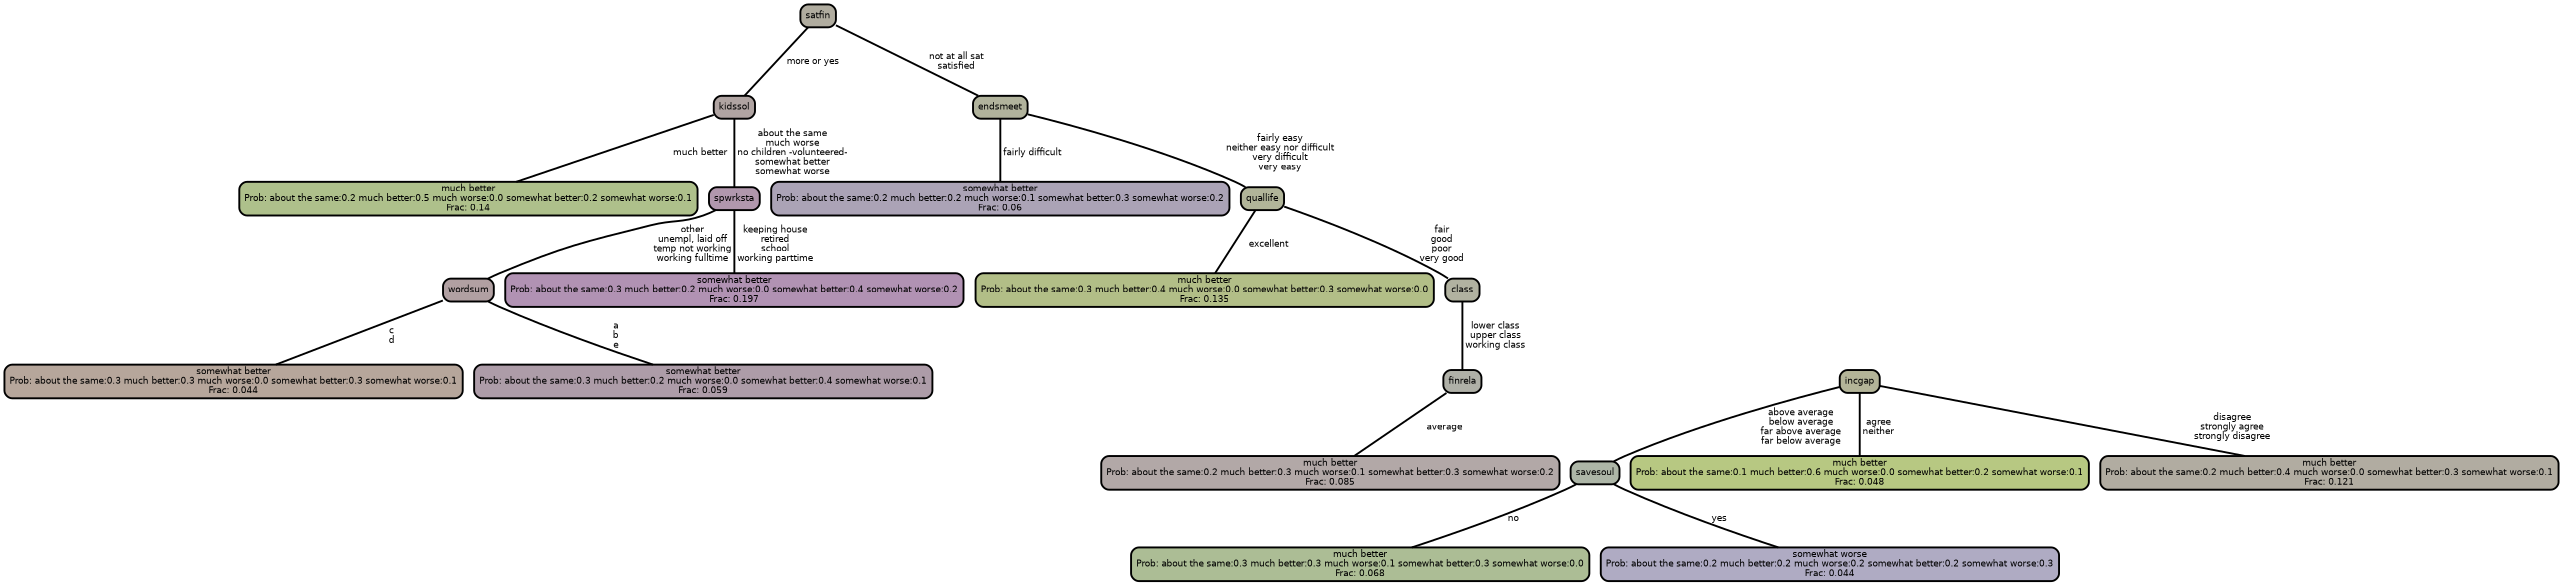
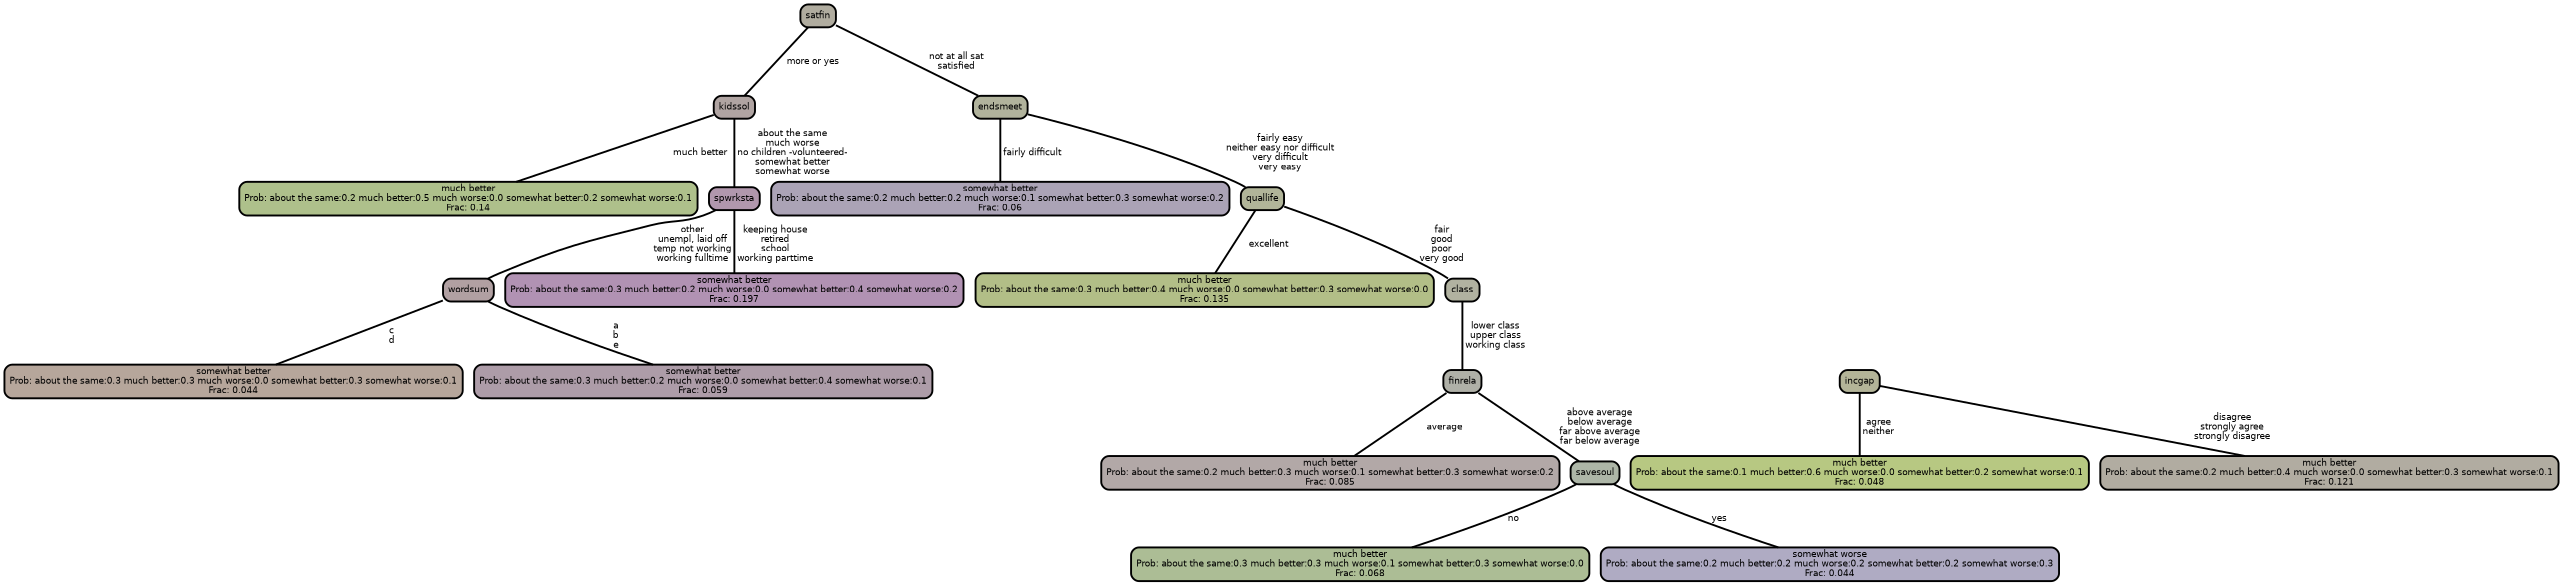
  graph {
    ranksep="0 equally"
    splines=straight
    node [color=black fontcolor=black fontname=helvetica penwidth=3 shape=box style="filled, rounded"]
    edge [color=black fontname=helvetica penwidth=3]
    n1 [fillcolor="#aec08b" label="much better\nProb: about the same:0.2 much better:0.5 much worse:0.0 somewhat better:0.2 somewhat worse:0.1\nFrac: 0.14"]
    n2 [fillcolor="#b0a4a2" label=kidssol]
    n3 [fillcolor="#b197ad" label=spwrksta]
    n4 [fillcolor="#b1a0a2" label=wordsum]
    n5 [fillcolor="#b192b3" label="somewhat better\nProb: about the same:0.3 much better:0.2 much worse:0.0 somewhat better:0.4 somewhat worse:0.2\nFrac: 0.197"]
    n6 [fillcolor="#b6a69b" label="somewhat better\nProb: about the same:0.3 much better:0.3 much worse:0.0 somewhat better:0.3 somewhat worse:0.1\nFrac: 0.044"]
    n7 [fillcolor="#ad9ca8" label="somewhat better\nProb: about the same:0.3 much better:0.2 much worse:0.0 somewhat better:0.4 somewhat worse:0.1\nFrac: 0.059"]
    n8 [fillcolor="#b0ac9f" label=satfin]
    n9 [fillcolor="#b1b39c" label=endsmeet]
    n10 [fillcolor="#aba3b6" label="somewhat better\nProb: about the same:0.2 much better:0.2 much worse:0.1 somewhat better:0.3 somewhat worse:0.2\nFrac: 0.06"]
    n11 [fillcolor="#b1b599" label=quallife]
    n12 [fillcolor="#b2be87" label="much better\nProb: about the same:0.3 much better:0.4 much worse:0.0 somewhat better:0.3 somewhat worse:0.0\nFrac: 0.135"]
    n13 [fillcolor="#b1b2a0" label=class]
    n14 [fillcolor="#afb0a7" label=finrela]
    n15 [fillcolor="#b7c882" label="much better\nProb: about the same:0.1 much better:0.6 much worse:0.0 somewhat better:0.2 somewhat worse:0.1\nFrac: 0.048"]
    n16 [fillcolor="#b3b498" label=incgap]
    n17 [fillcolor="#b1aca1" label="much better\nProb: about the same:0.2 much better:0.4 much worse:0.0 somewhat better:0.3 somewhat worse:0.1\nFrac: 0.121"]
    n18 [fillcolor="#b2a8a7" label="much better\nProb: about the same:0.2 much better:0.3 much worse:0.1 somewhat better:0.3 somewhat worse:0.2\nFrac: 0.085"]
    n19 [fillcolor="#adb6a7" label=savesoul]
    n20 [fillcolor="#acbd95" label="much better\nProb: about the same:0.3 much better:0.3 much worse:0.1 somewhat better:0.3 somewhat worse:0.0\nFrac: 0.068"]
    n21 [fillcolor="#afabc3" label="somewhat worse\nProb: about the same:0.2 much better:0.2 much worse:0.2 somewhat better:0.2 somewhat worse:0.3\nFrac: 0.044"]
    subgraph sub_1 {
      rank=same
    }
    n2 -- n1 [label=" much better"]
    n2 -- n3 [label=" about the same\n much worse\n no children -volunteered-\n somewhat better\n somewhat worse"]
    n3 -- n4 [label=" other\n unempl, laid off\n temp not working\n working fulltime"]
    n3 -- n5 [label=" keeping house\n retired\n school\n working parttime"]
    n4 -- n6 [label=" c\n d"]
    n4 -- n7 [label=" a\n b\n e"]
    n8 -- n2 [label=" more or yes"]
    n8 -- n9 [label=" not at all sat\n satisfied"]
    n9 -- n10 [label=" fairly difficult"]
    n9 -- n11 [label=" fairly easy\n neither easy nor difficult\n very difficult\n very easy"]
    n11 -- n12 [label=" excellent"]
    n11 -- n13 [label=" fair\n good\n poor\n very good"]
    n13 -- n14 [label=" lower class\n upper class\n working class"]
    n14 -- n18 [label=" average"]
-   n16 -- n19 [label=" above average\n below average\n far above average\n far below average"]
+   n14 -- n19 [label=" above average\n below average\n far above average\n far below average"]
    n16 -- n15 [label=" agree\n neither"]
    n16 -- n17 [label=" disagree\n strongly agree\n strongly disagree"]
    n19 -- n20 [label=" no"]
    n19 -- n21 [label=" yes"]
  }
